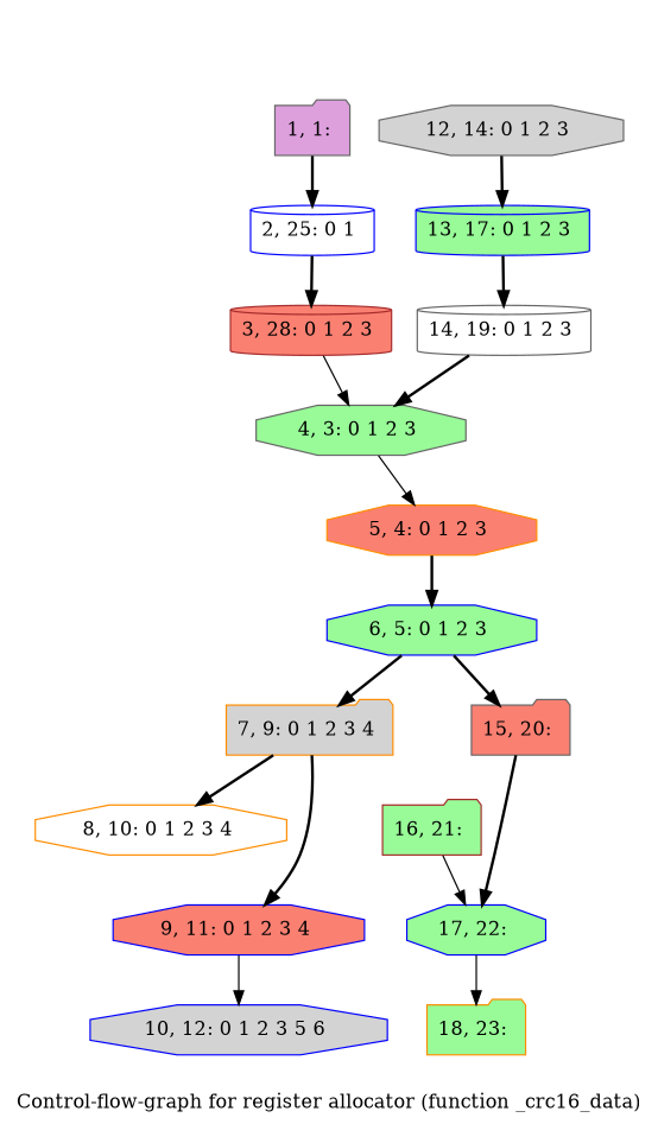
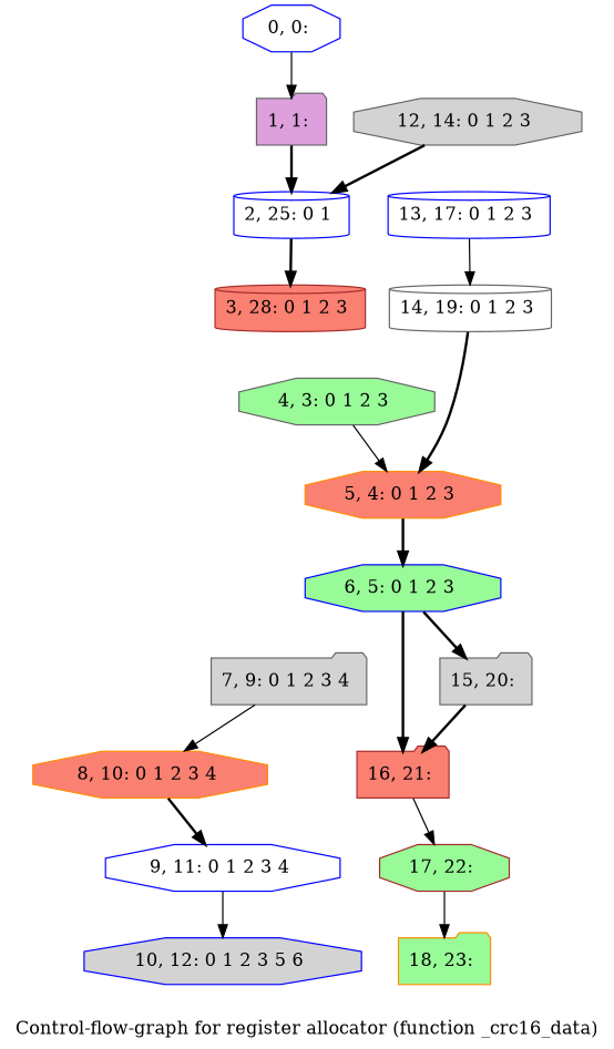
  digraph {
    label="Control-flow-graph for register allocator (function _crc16_data)"
    node [color=blue fillcolor=white shape=octagon style=filled]
    edge [style=bold]
+   n1 [label="0, 0: "]
    n2 [color=gray40 fillcolor=plum label="1, 1: " shape=folder]
    n3 [label="2, 25: 0 1 " shape=cylinder]
    n4 [color=brown fillcolor=salmon label="3, 28: 0 1 2 3 " shape=cylinder]
    n5 [color=gray40 fillcolor=palegreen label="4, 3: 0 1 2 3 "]
    n6 [color=darkorange fillcolor=salmon label="5, 4: 0 1 2 3 "]
    n7 [fillcolor=palegreen label="6, 5: 0 1 2 3 "]
-   n8 [color=darkorange fillcolor=lightgrey label="7, 9: 0 1 2 3 4 " shape=folder]
-   n9 [color=gray40 fillcolor=salmon label="15, 20: " shape=folder]
-   n10 [color=darkorange label="8, 10: 0 1 2 3 4 "]
-   n11 [color=brown fillcolor=palegreen label="16, 21: " shape=folder]
-   n12 [fillcolor=salmon label="9, 11: 0 1 2 3 4 "]
+   n8 [color=gray40 fillcolor=lightgrey label="7, 9: 0 1 2 3 4 " shape=folder]
+   n9 [color=gray40 fillcolor=lightgrey label="15, 20: " shape=folder]
+   n10 [color=darkorange fillcolor=salmon label="8, 10: 0 1 2 3 4 "]
+   n11 [color=brown fillcolor=salmon label="16, 21: " shape=folder]
+   n12 [label="9, 11: 0 1 2 3 4 "]
    n13 [fillcolor=lightgrey label="10, 12: 0 1 2 3 5 6 "]
    n14 [color=gray40 fillcolor=lightgrey label="12, 14: 0 1 2 3 "]
-   n15 [fillcolor=palegreen label="13, 17: 0 1 2 3 " shape=cylinder]
+   n15 [label="13, 17: 0 1 2 3 " shape=cylinder]
    n16 [color=gray40 label="14, 19: 0 1 2 3 " shape=cylinder]
-   n17 [fillcolor=palegreen label="17, 22: "]
+   n17 [color=brown fillcolor=palegreen label="17, 22: "]
    n18 [color=darkorange fillcolor=palegreen label="18, 23: " shape=folder]
+   n1 -> n2 [style=solid]
    n2 -> n3
    n3 -> n4
-   n4 -> n5 [style=solid]
    n5 -> n6 [style=solid]
    n6 -> n7
-   n7 -> n8
+   n7 -> n11
    n7 -> n9
-   n8 -> n10
-   n9 -> n17
-   n8 -> n12
+   n8 -> n10 [style=solid]
+   n9 -> n11
+   n10 -> n12
    n11 -> n17 [style=solid]
    n12 -> n13 [style=solid]
-   n14 -> n15
-   n15 -> n16
-   n16 -> n5
+   n14 -> n3
+   n15 -> n16 [style=solid]
+   n16 -> n6
    n17 -> n18 [style=solid]
  }
